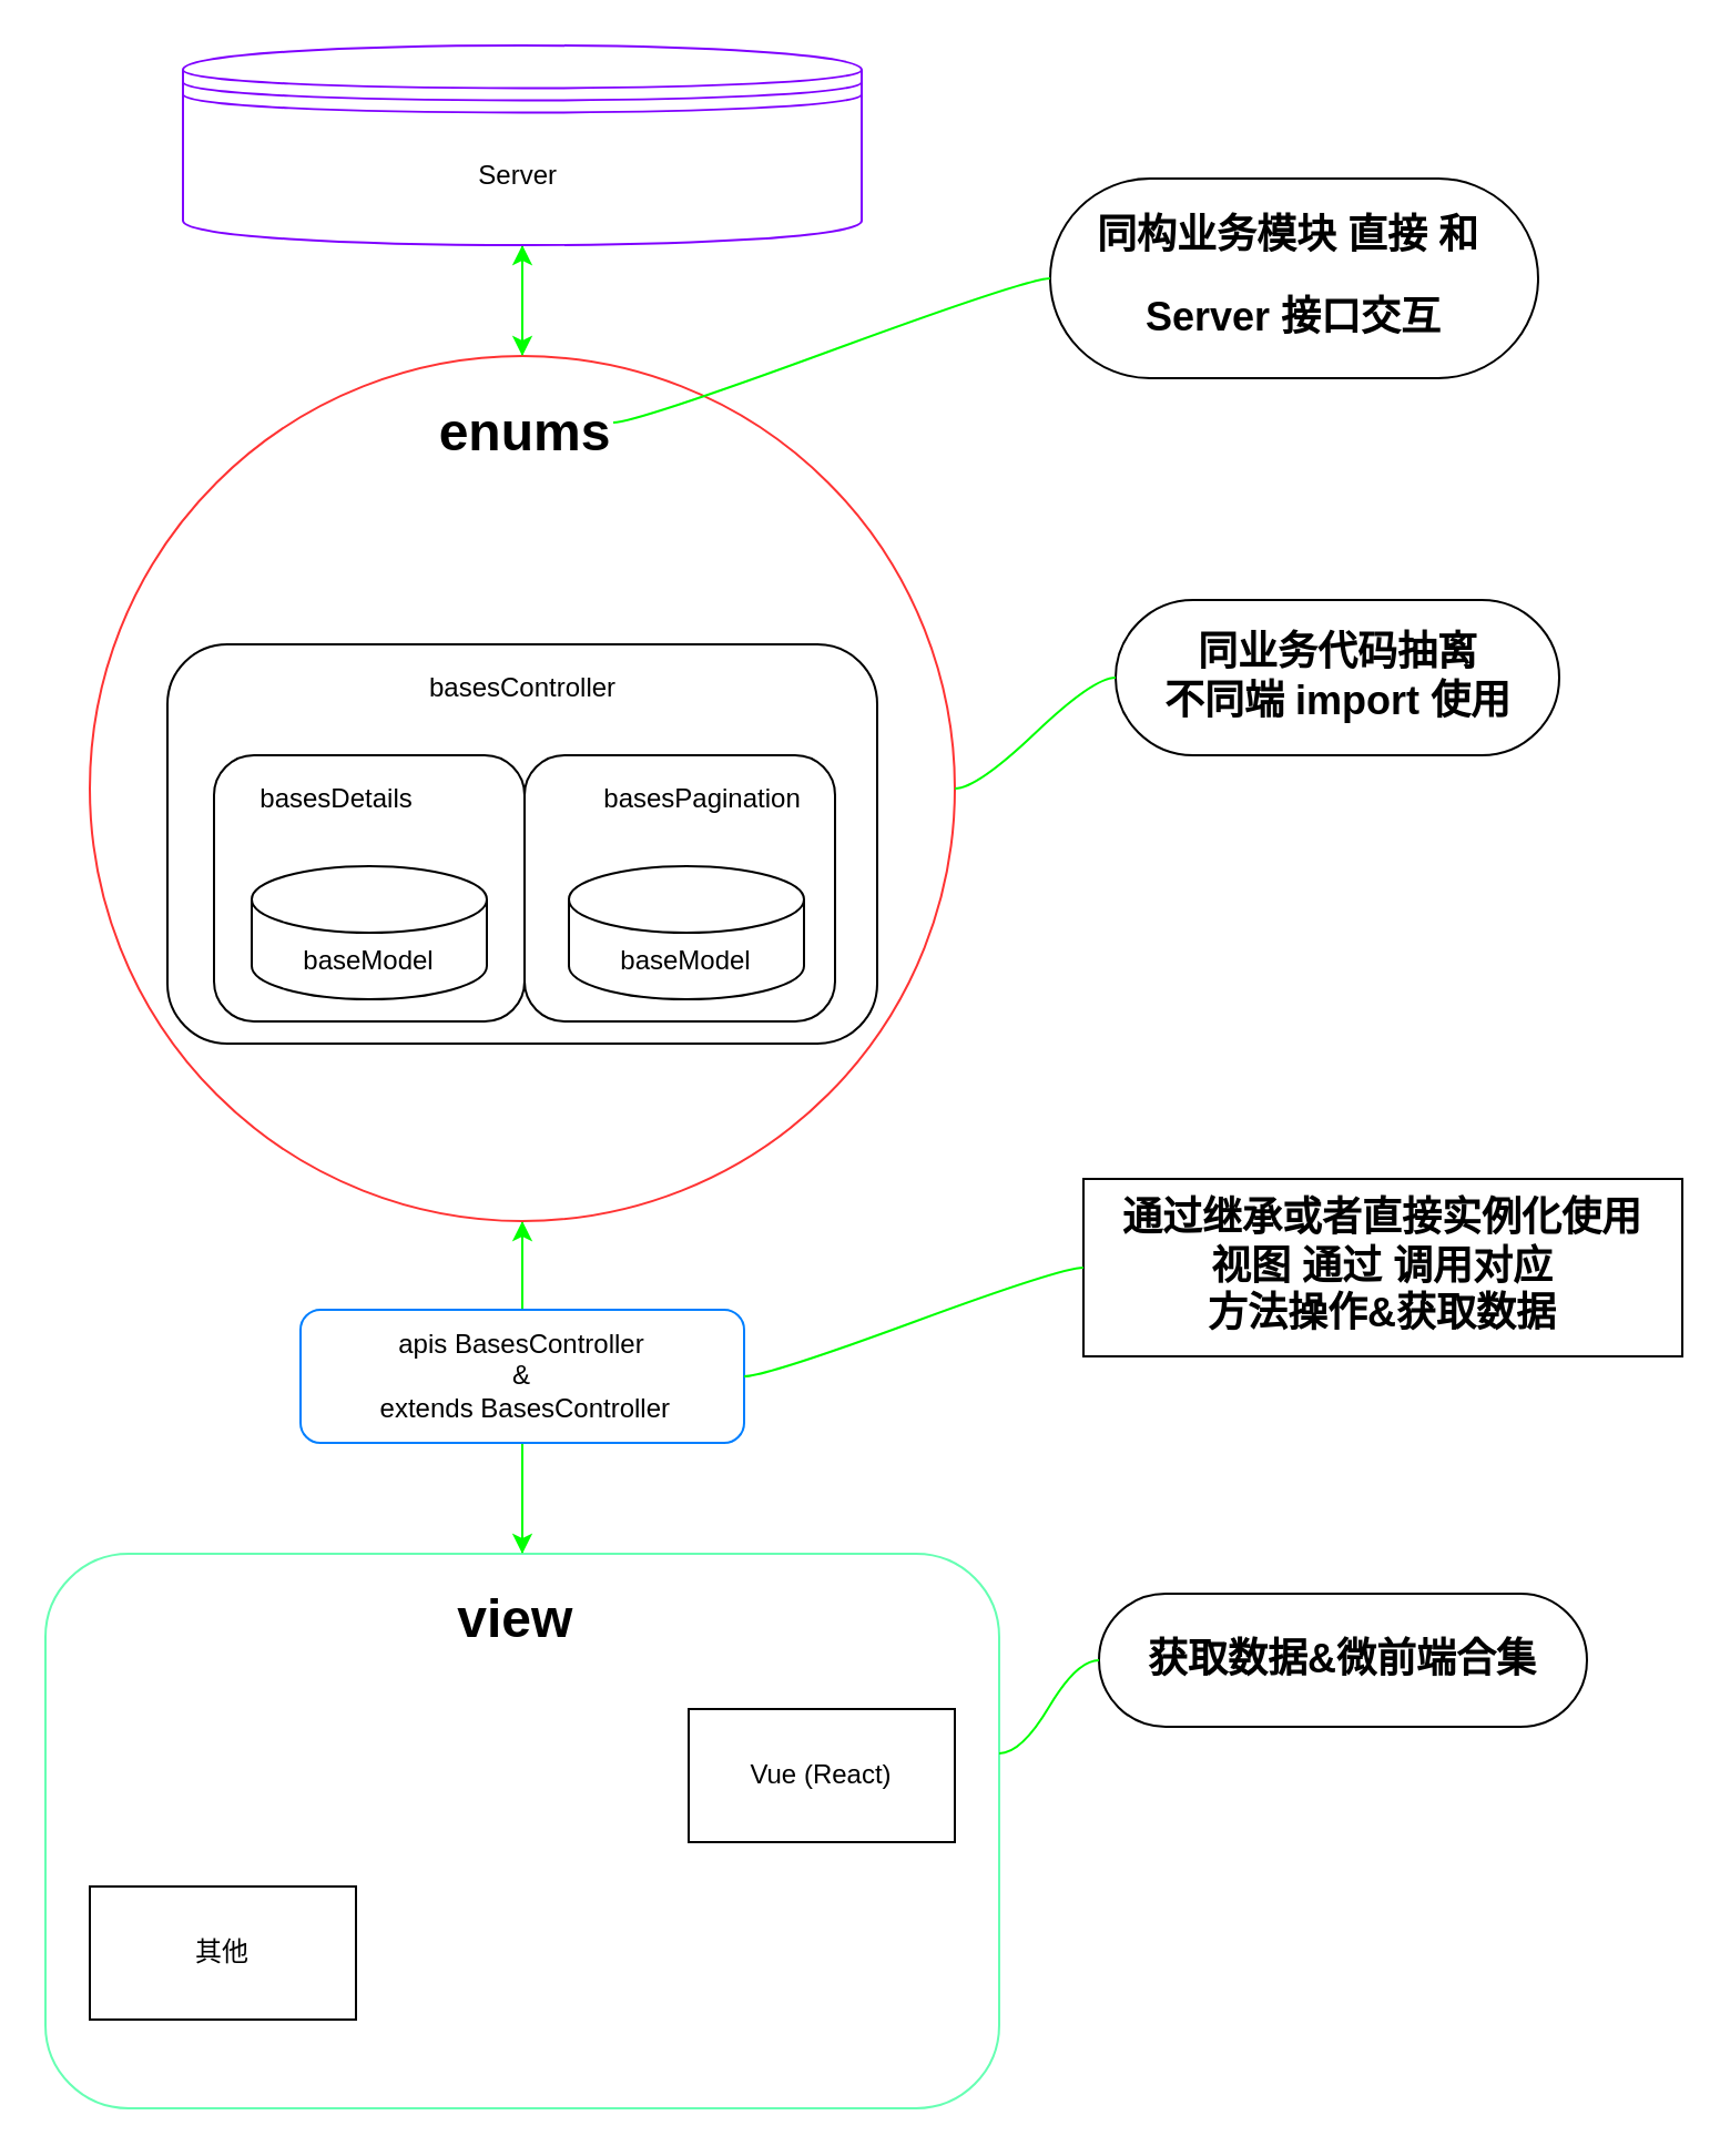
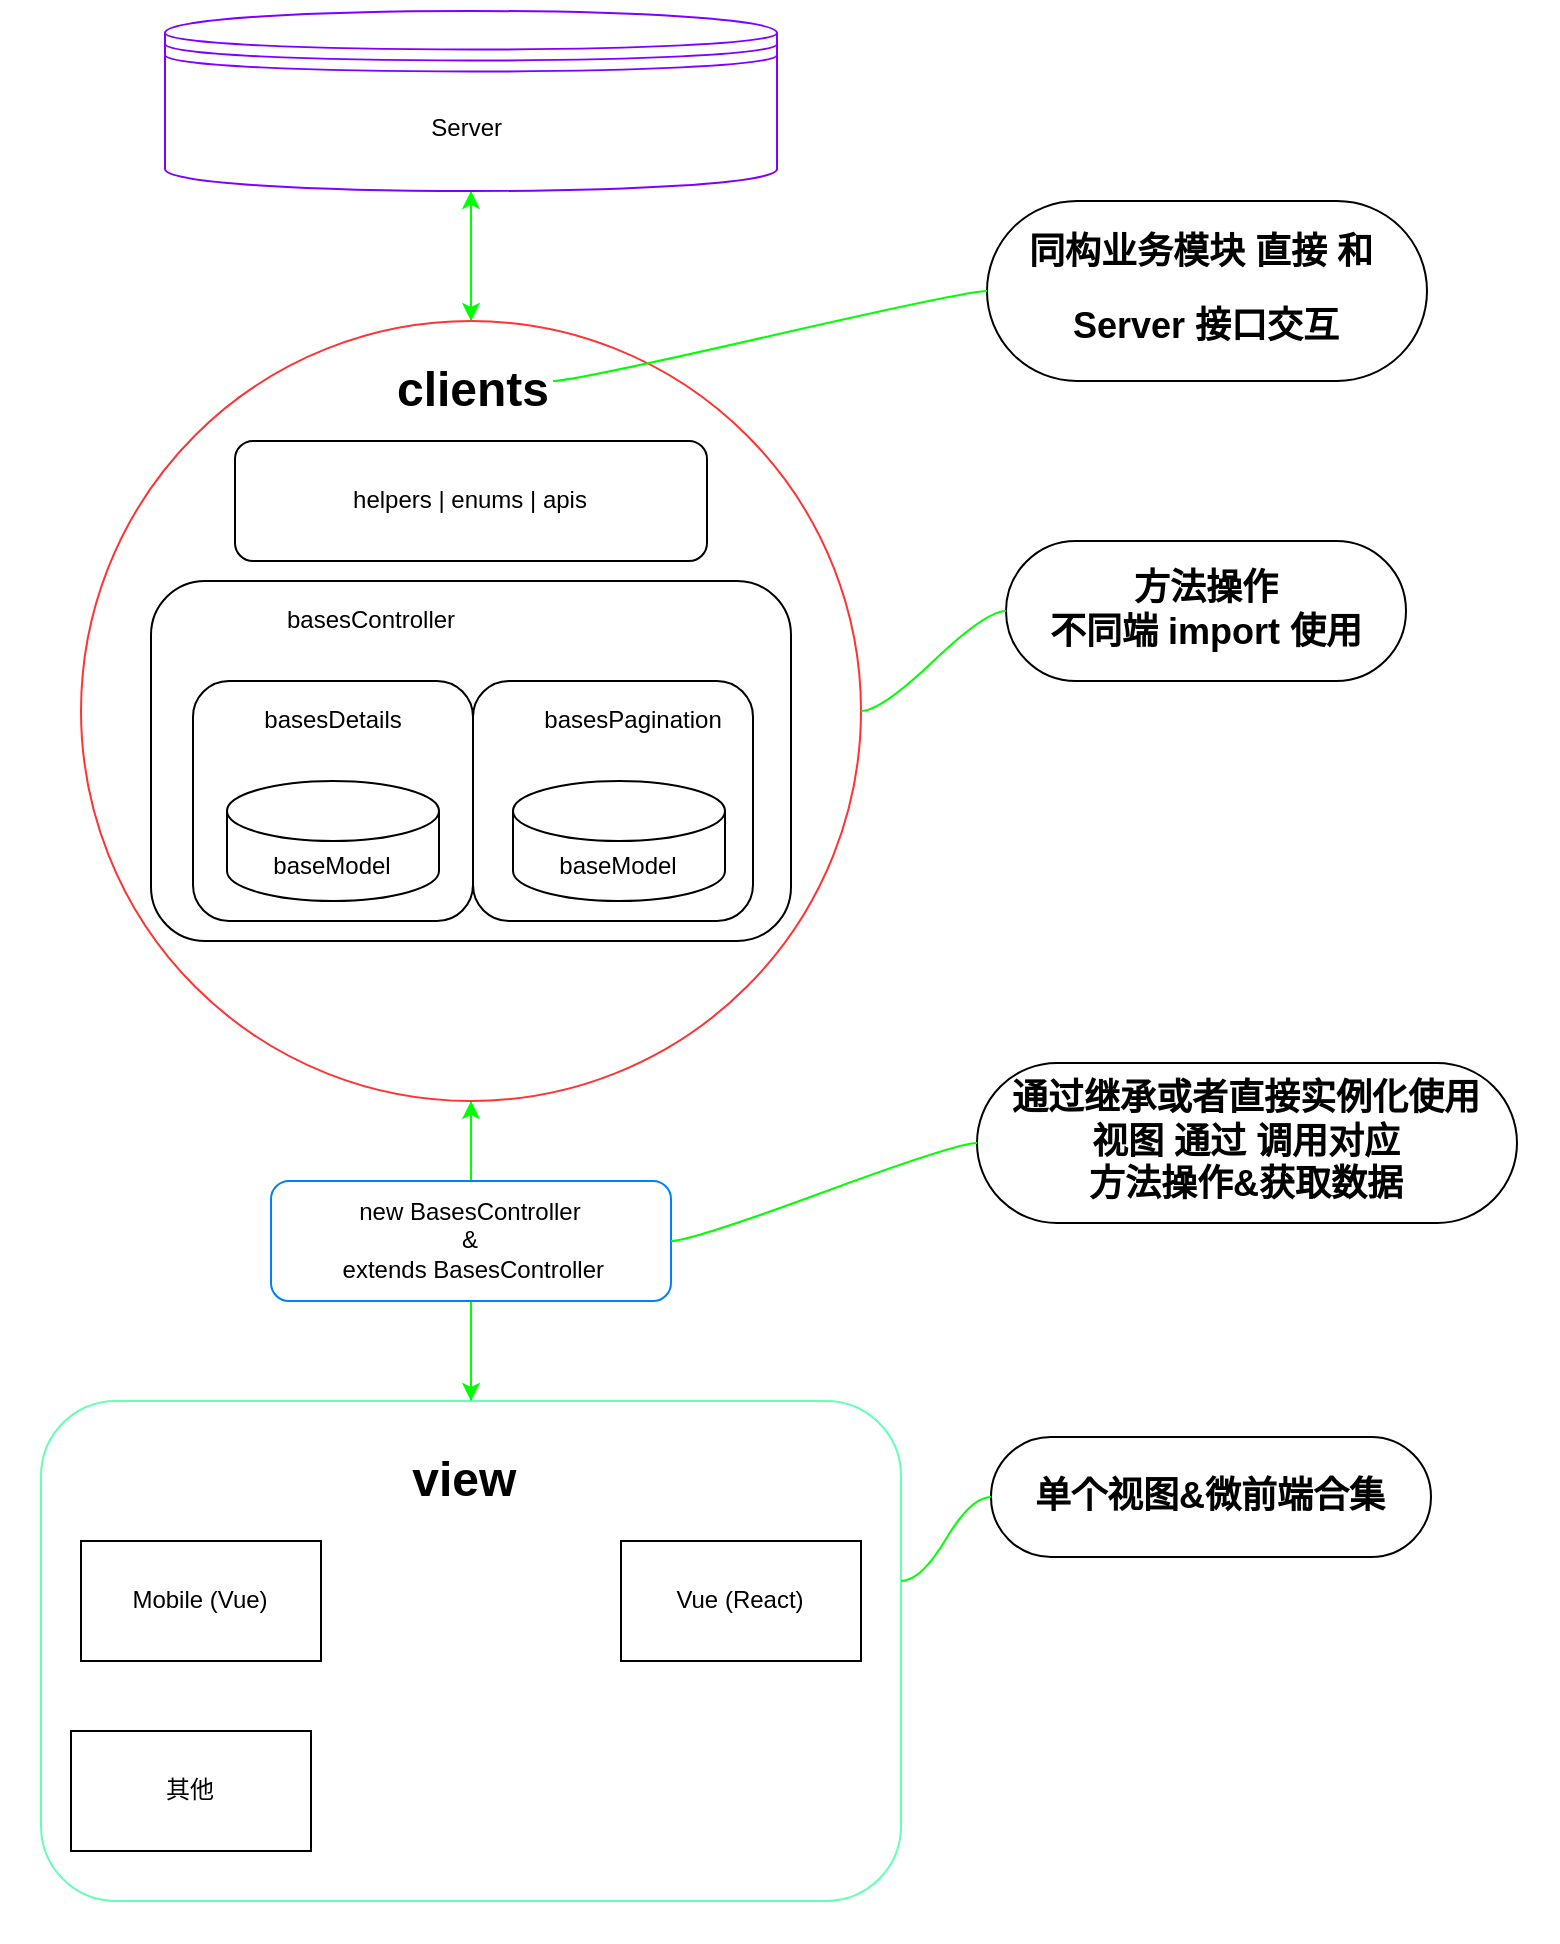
  <mxCell id="0" />
  <mxCell id="1" parent="0" />
  <mxCell id="2" style="edgeStyle=orthogonalEdgeStyle;rounded=0;orthogonalLoop=1;jettySize=auto;html=1;strokeColor=#00FF00;" edge="1" parent="1" source="3"><mxGeometry relative="1" as="geometry"><mxPoint x="235" y="550" as="targetPoint" /></mxGeometry></mxCell>
  <mxCell id="3" value="" style="rounded=1;whiteSpace=wrap;html=1;strokeColor=#66FFB3;" parent="1" vertex="1"><mxGeometry x="20" y="700" width="430" height="250" as="geometry" /></mxCell>
  <mxCell id="4" style="edgeStyle=orthogonalEdgeStyle;rounded=0;orthogonalLoop=1;jettySize=auto;html=1;entryX=0.5;entryY=0;entryDx=0;entryDy=0;strokeColor=#00FF00;" parent="1" source="6" target="3" edge="1"><mxGeometry relative="1" as="geometry" /></mxCell>
  <mxCell id="5" style="edgeStyle=orthogonalEdgeStyle;rounded=0;orthogonalLoop=1;jettySize=auto;html=1;entryX=0.5;entryY=1;entryDx=0;entryDy=0;strokeColor=#00FF00;" edge="1" parent="1" source="6" target="21"><mxGeometry relative="1" as="geometry" /></mxCell>
  <mxCell id="6" value="" style="ellipse;whiteSpace=wrap;html=1;aspect=fixed;strokeColor=#FF3333;" parent="1" vertex="1"><mxGeometry x="40" y="160" width="390" height="390" as="geometry" /></mxCell>
- <mxCell id="7" value="&lt;h1&gt;view&amp;nbsp;&lt;/h1&gt;" style="text;html=1;resizable=0;autosize=1;align=center;verticalAlign=middle;points=[];fillColor=none;strokeColor=none;rounded=0;" parent="1" vertex="1"><mxGeometry x="200" y="705" width="70" height="50" as="geometry" /></mxCell>
+ <mxCell id="7" value="&lt;h1&gt;view&amp;nbsp;&lt;/h1&gt;" style="text;html=1;resizable=0;autosize=1;align=center;verticalAlign=middle;points=[];fillColor=none;strokeColor=none;rounded=0;" parent="1" vertex="1"><mxGeometry x="200" y="715" width="70" height="50" as="geometry" /></mxCell>
  <mxCell id="8" value="" style="rounded=1;whiteSpace=wrap;html=1;" parent="1" vertex="1"><mxGeometry x="75" y="290" width="320" height="180" as="geometry" /></mxCell>
  <mxCell id="9" value="" style="rounded=1;whiteSpace=wrap;html=1;" parent="1" vertex="1"><mxGeometry x="96" y="340" width="140" height="120" as="geometry" /></mxCell>
  <mxCell id="10" value="" style="rounded=1;whiteSpace=wrap;html=1;" parent="1" vertex="1"><mxGeometry x="236" y="340" width="140" height="120" as="geometry" /></mxCell>
- <mxCell id="12" value="basesController" style="text;html=1;resizable=0;autosize=1;align=center;verticalAlign=middle;points=[];fillColor=none;strokeColor=none;rounded=0;" parent="1" vertex="1"><mxGeometry x="185" y="300" width="100" height="20" as="geometry" /></mxCell>
- <mxCell id="13" value="basesDetails" style="text;html=1;resizable=0;autosize=1;align=center;verticalAlign=middle;points=[];fillColor=none;strokeColor=none;rounded=0;" parent="1" vertex="1"><mxGeometry x="111" y="350" width="80" height="20" as="geometry" /></mxCell>
+ <mxCell id="11" value="helpers |&amp;nbsp;enums |&amp;nbsp;apis" style="rounded=1;whiteSpace=wrap;html=1;" parent="1" vertex="1"><mxGeometry x="117" y="220" width="236" height="60" as="geometry" /></mxCell>
+ <mxCell id="12" value="basesController" style="text;html=1;resizable=0;autosize=1;align=center;verticalAlign=middle;points=[];fillColor=none;strokeColor=none;rounded=0;" parent="1" vertex="1"><mxGeometry x="135" y="300" width="100" height="20" as="geometry" /></mxCell>
+ <mxCell id="13" value="basesDetails" style="text;html=1;resizable=0;autosize=1;align=center;verticalAlign=middle;points=[];fillColor=none;strokeColor=none;rounded=0;" parent="1" vertex="1"><mxGeometry x="126" y="350" width="80" height="20" as="geometry" /></mxCell>
  <mxCell id="14" value="basesPagination" style="text;html=1;resizable=0;autosize=1;align=center;verticalAlign=middle;points=[];fillColor=none;strokeColor=none;rounded=0;" parent="1" vertex="1"><mxGeometry x="266" y="350" width="100" height="20" as="geometry" /></mxCell>
  <mxCell id="15" value="baseModel" style="shape=cylinder3;whiteSpace=wrap;html=1;boundedLbl=1;backgroundOutline=1;size=15;" parent="1" vertex="1"><mxGeometry x="113" y="390" width="106" height="60" as="geometry" /></mxCell>
  <mxCell id="16" value="baseModel" style="shape=cylinder3;whiteSpace=wrap;html=1;boundedLbl=1;backgroundOutline=1;size=15;" parent="1" vertex="1"><mxGeometry x="256" y="390" width="106" height="60" as="geometry" /></mxCell>
+ <mxCell id="17" value="Mobile (Vue)" style="whiteSpace=wrap;html=1;" parent="1" vertex="1"><mxGeometry x="40" y="770" width="120" height="60" as="geometry" /></mxCell>
  <mxCell id="18" value="Vue (React)" style="whiteSpace=wrap;html=1;" parent="1" vertex="1"><mxGeometry x="310" y="770" width="120" height="60" as="geometry" /></mxCell>
- <mxCell id="19" value="apis BasesController&lt;br&gt;&amp;amp;&lt;br&gt;&amp;nbsp;extends BasesController" style="rounded=1;whiteSpace=wrap;html=1;strokeColor=#007FFF;" parent="1" vertex="1"><mxGeometry x="135" y="590" width="200" height="60" as="geometry" /></mxCell>
+ <mxCell id="19" value="new BasesController&lt;br&gt;&amp;amp;&lt;br&gt;&amp;nbsp;extends BasesController" style="rounded=1;whiteSpace=wrap;html=1;strokeColor=#007FFF;" parent="1" vertex="1"><mxGeometry x="135" y="590" width="200" height="60" as="geometry" /></mxCell>
  <mxCell id="20" style="edgeStyle=orthogonalEdgeStyle;rounded=0;orthogonalLoop=1;jettySize=auto;html=1;entryX=0.5;entryY=0;entryDx=0;entryDy=0;strokeColor=#00FF00;" parent="1" source="21" target="6" edge="1"><mxGeometry relative="1" as="geometry" /></mxCell>
- <mxCell id="21" value="Server&amp;nbsp;" style="shape=datastore;whiteSpace=wrap;html=1;strokeColor=#7F00FF;" parent="1" vertex="1"><mxGeometry x="82" width="306" height="90" as="geometry" y="20" /></mxCell>
- <mxCell id="22" value="&lt;h1&gt;enums&lt;/h1&gt;" style="text;html=1;resizable=0;autosize=1;align=center;verticalAlign=middle;points=[];fillColor=none;strokeColor=none;rounded=0;" parent="1" vertex="1"><mxGeometry x="191" y="170" width="90" height="50" as="geometry" /></mxCell>
- <mxCell id="23" value="&lt;h2&gt;通过继承或者直接实例化使用&lt;br&gt;视图 通过 调用对应&lt;br&gt;方法操作&amp;amp;获取数据&lt;/h2&gt;" style="whiteSpace=wrap;html=1;arcSize=50;align=center;verticalAlign=middle;strokeWidth=1;autosize=1;spacing=4;treeFolding=1;treeMoving=1;newEdgeStyle={&quot;edgeStyle&quot;:&quot;entityRelationEdgeStyle&quot;,&quot;startArrow&quot;:&quot;none&quot;,&quot;endArrow&quot;:&quot;none&quot;,&quot;segment&quot;:10,&quot;curved&quot;:1};rounded=0;" vertex="1" parent="1"><mxGeometry x="488" y="531" width="270" height="80" as="geometry" /></mxCell>
+ <mxCell id="21" value="Server&amp;nbsp;" style="shape=datastore;whiteSpace=wrap;html=1;strokeColor=#7F00FF;" parent="1" vertex="1"><mxGeometry x="82" y="5" width="306" height="90" as="geometry" /></mxCell>
+ <mxCell id="22" value="&lt;h1&gt;clients&lt;/h1&gt;" style="text;html=1;resizable=0;autosize=1;align=center;verticalAlign=middle;points=[];fillColor=none;strokeColor=none;rounded=0;" parent="1" vertex="1"><mxGeometry x="191" y="170" width="90" height="50" as="geometry" /></mxCell>
+ <mxCell id="23" value="&lt;h2&gt;通过继承或者直接实例化使用&lt;br&gt;视图 通过 调用对应&lt;br&gt;方法操作&amp;amp;获取数据&lt;/h2&gt;" style="whiteSpace=wrap;html=1;rounded=1;arcSize=50;align=center;verticalAlign=middle;strokeWidth=1;autosize=1;spacing=4;treeFolding=1;treeMoving=1;newEdgeStyle={&quot;edgeStyle&quot;:&quot;entityRelationEdgeStyle&quot;,&quot;startArrow&quot;:&quot;none&quot;,&quot;endArrow&quot;:&quot;none&quot;,&quot;segment&quot;:10,&quot;curved&quot;:1};" vertex="1" parent="1"><mxGeometry x="488" y="531" width="270" height="80" as="geometry" /></mxCell>
  <mxCell id="24" value="" style="edgeStyle=entityRelationEdgeStyle;startArrow=none;endArrow=none;segment=10;curved=1;strokeColor=#00FF00;" edge="1" target="23" parent="1"><mxGeometry relative="1" as="geometry"><mxPoint x="335" y="620" as="sourcePoint" /></mxGeometry></mxCell>
- <mxCell id="25" value="&lt;h2&gt;同业务代码抽离&lt;br&gt;不同端 import 使用&lt;/h2&gt;" style="whiteSpace=wrap;html=1;rounded=1;arcSize=50;align=center;verticalAlign=middle;strokeWidth=1;autosize=1;spacing=4;treeFolding=1;treeMoving=1;newEdgeStyle={&quot;edgeStyle&quot;:&quot;entityRelationEdgeStyle&quot;,&quot;startArrow&quot;:&quot;none&quot;,&quot;endArrow&quot;:&quot;none&quot;,&quot;segment&quot;:10,&quot;curved&quot;:1};" vertex="1" parent="1"><mxGeometry x="502.5" y="270" width="200" height="70" as="geometry" /></mxCell>
+ <mxCell id="25" value="&lt;h2&gt;方法操作&lt;br&gt;不同端 import 使用&lt;/h2&gt;" style="whiteSpace=wrap;html=1;rounded=1;arcSize=50;align=center;verticalAlign=middle;strokeWidth=1;autosize=1;spacing=4;treeFolding=1;treeMoving=1;newEdgeStyle={&quot;edgeStyle&quot;:&quot;entityRelationEdgeStyle&quot;,&quot;startArrow&quot;:&quot;none&quot;,&quot;endArrow&quot;:&quot;none&quot;,&quot;segment&quot;:10,&quot;curved&quot;:1};" vertex="1" parent="1"><mxGeometry x="502.5" y="270" width="200" height="70" as="geometry" /></mxCell>
  <mxCell id="26" value="" style="edgeStyle=entityRelationEdgeStyle;startArrow=none;endArrow=none;segment=10;curved=1;strokeColor=#00FF00;" edge="1" target="25" parent="1" source="6"><mxGeometry relative="1" as="geometry"><mxPoint x="412" y="280" as="sourcePoint" /></mxGeometry></mxCell>
- <mxCell id="27" value="&lt;h2&gt;同构业务模块 直接 和&amp;nbsp;&lt;/h2&gt;&lt;h2&gt;Server 接口交互&lt;/h2&gt;" style="whiteSpace=wrap;html=1;rounded=1;arcSize=50;align=center;verticalAlign=middle;strokeWidth=1;autosize=1;spacing=4;treeFolding=1;treeMoving=1;newEdgeStyle={&quot;edgeStyle&quot;:&quot;entityRelationEdgeStyle&quot;,&quot;startArrow&quot;:&quot;none&quot;,&quot;endArrow&quot;:&quot;none&quot;,&quot;segment&quot;:10,&quot;curved&quot;:1};" vertex="1" parent="1"><mxGeometry x="473" y="80" width="220" height="90" as="geometry" /></mxCell>
+ <mxCell id="27" value="&lt;h2&gt;同构业务模块 直接 和&amp;nbsp;&lt;/h2&gt;&lt;h2&gt;Server 接口交互&lt;/h2&gt;" style="whiteSpace=wrap;html=1;rounded=1;arcSize=50;align=center;verticalAlign=middle;strokeWidth=1;autosize=1;spacing=4;treeFolding=1;treeMoving=1;newEdgeStyle={&quot;edgeStyle&quot;:&quot;entityRelationEdgeStyle&quot;,&quot;startArrow&quot;:&quot;none&quot;,&quot;endArrow&quot;:&quot;none&quot;,&quot;segment&quot;:10,&quot;curved&quot;:1};" vertex="1" parent="1"><mxGeometry x="493" y="100" width="220" height="90" as="geometry" /></mxCell>
  <mxCell id="28" value="" style="edgeStyle=entityRelationEdgeStyle;startArrow=none;endArrow=none;segment=10;curved=1;strokeColor=#00FF00;" edge="1" target="27" parent="1"><mxGeometry relative="1" as="geometry"><mxPoint x="276" y="190" as="sourcePoint" /></mxGeometry></mxCell>
- <mxCell id="29" value="其他" style="whiteSpace=wrap;html=1;" vertex="1" parent="1"><mxGeometry x="40" y="850" width="120" height="60" as="geometry" /></mxCell>
- <mxCell id="30" value="&lt;h2&gt;获取数据&amp;amp;微前端合集&lt;/h2&gt;" style="whiteSpace=wrap;html=1;rounded=1;arcSize=50;align=center;verticalAlign=middle;strokeWidth=1;autosize=1;spacing=4;treeFolding=1;treeMoving=1;newEdgeStyle={&quot;edgeStyle&quot;:&quot;entityRelationEdgeStyle&quot;,&quot;startArrow&quot;:&quot;none&quot;,&quot;endArrow&quot;:&quot;none&quot;,&quot;segment&quot;:10,&quot;curved&quot;:1};" vertex="1" parent="1"><mxGeometry x="495" y="718" width="220" height="60" as="geometry" /></mxCell>
+ <mxCell id="29" value="其他" style="whiteSpace=wrap;html=1;" vertex="1" parent="1"><mxGeometry x="35" y="865" width="120" height="60" as="geometry" /></mxCell>
+ <mxCell id="30" value="&lt;h2&gt;单个视图&amp;amp;微前端合集&lt;/h2&gt;" style="whiteSpace=wrap;html=1;rounded=1;arcSize=50;align=center;verticalAlign=middle;strokeWidth=1;autosize=1;spacing=4;treeFolding=1;treeMoving=1;newEdgeStyle={&quot;edgeStyle&quot;:&quot;entityRelationEdgeStyle&quot;,&quot;startArrow&quot;:&quot;none&quot;,&quot;endArrow&quot;:&quot;none&quot;,&quot;segment&quot;:10,&quot;curved&quot;:1};" vertex="1" parent="1"><mxGeometry x="495" y="718" width="220" height="60" as="geometry" /></mxCell>
  <mxCell id="31" value="" style="edgeStyle=entityRelationEdgeStyle;startArrow=none;endArrow=none;segment=10;curved=1;strokeColor=#00FF00;" edge="1" target="30" parent="1"><mxGeometry relative="1" as="geometry"><mxPoint x="450" y="790" as="sourcePoint" /></mxGeometry></mxCell>
